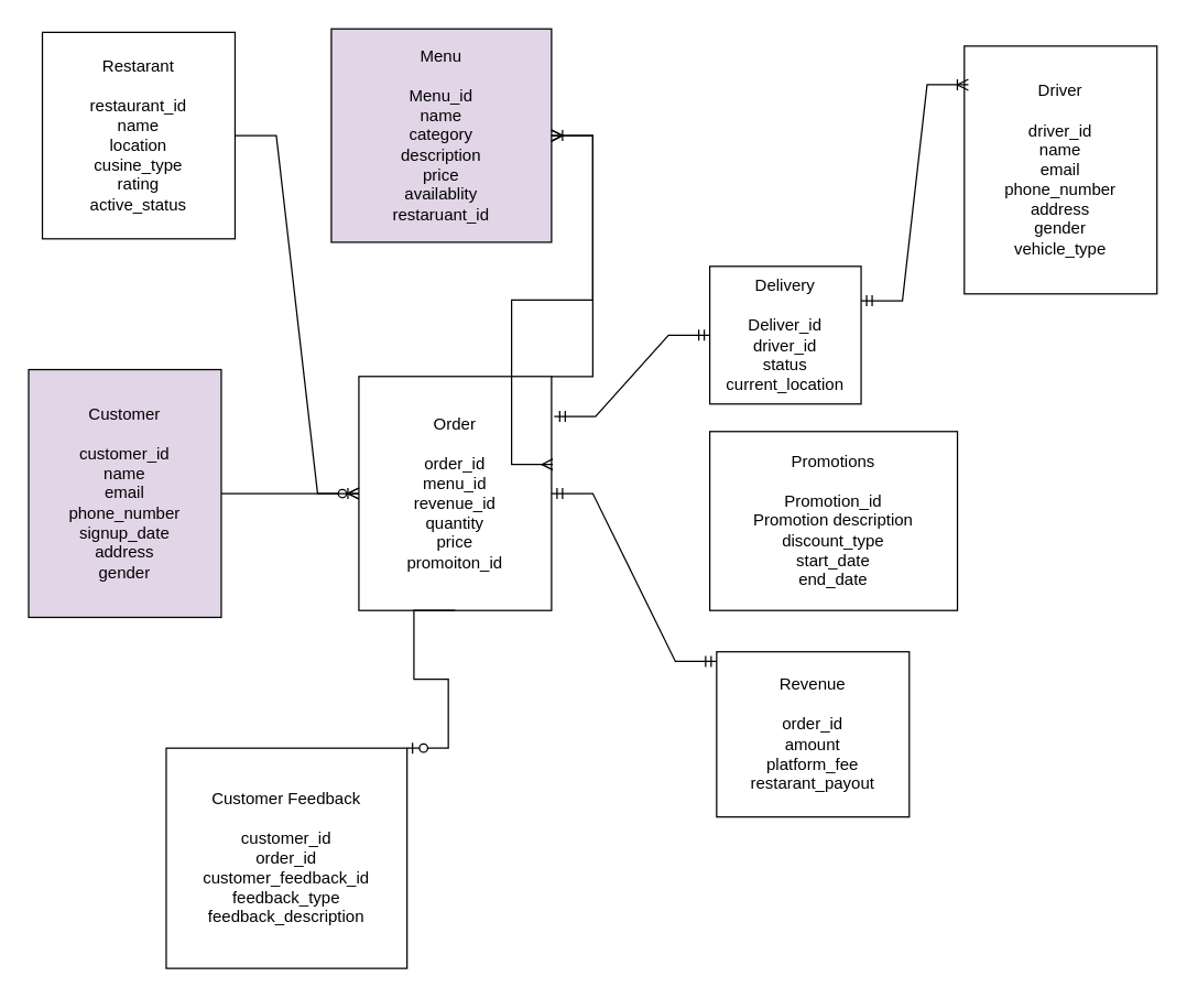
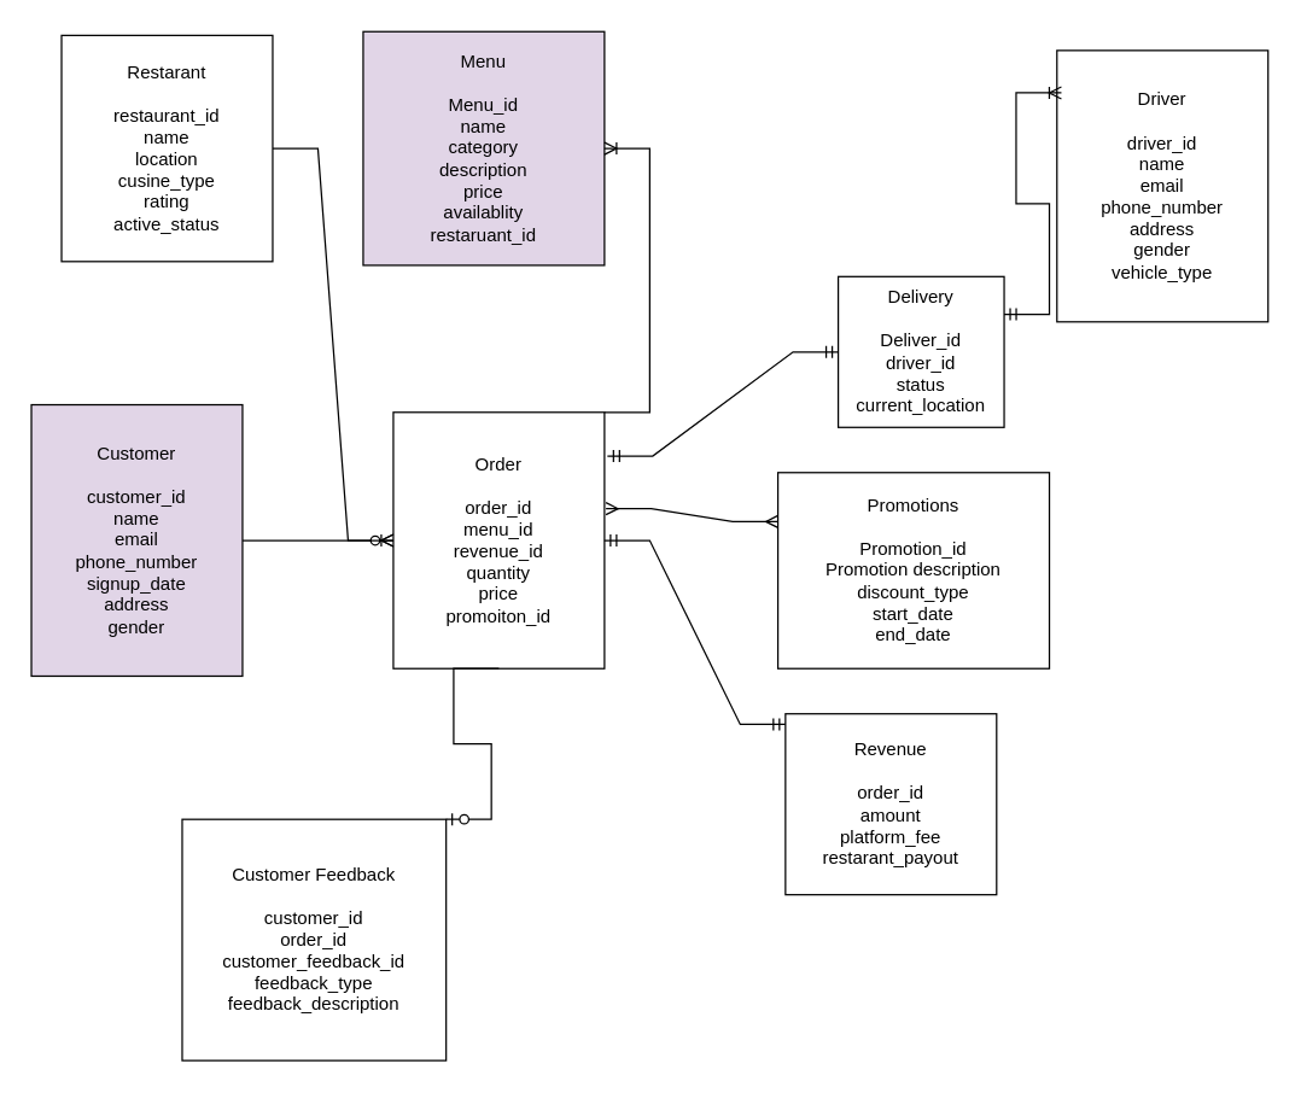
  <mxCell id="0" />
  <mxCell id="1" parent="0" />
  <mxCell id="2" value="Customer&lt;div&gt;&lt;br&gt;&lt;/div&gt;&lt;div&gt;customer_id&lt;/div&gt;&lt;div&gt;name&lt;/div&gt;&lt;div&gt;email&lt;/div&gt;&lt;div&gt;phone_number&lt;/div&gt;&lt;div&gt;signup_date&lt;/div&gt;&lt;div&gt;address&lt;/div&gt;&lt;div&gt;gender&lt;/div&gt;" style="rounded=0;whiteSpace=wrap;html=1;fillColor=#e1d5e7;" parent="1" vertex="1"><mxGeometry x="20" y="268" width="140" height="180" as="geometry" /></mxCell>
  <mxCell id="3" value="Order&lt;div&gt;&lt;br&gt;&lt;/div&gt;&lt;div&gt;order_id&lt;/div&gt;&lt;div&gt;menu_id&lt;/div&gt;&lt;div&gt;revenue_id&lt;/div&gt;&lt;div&gt;quantity&lt;/div&gt;&lt;div&gt;price&lt;/div&gt;&lt;div&gt;promoiton_id&lt;/div&gt;" style="rounded=0;whiteSpace=wrap;html=1;" parent="1" vertex="1"><mxGeometry x="260" y="273" width="140" height="170" as="geometry" /></mxCell>
  <mxCell id="4" value="Revenue&lt;div&gt;&lt;br&gt;&lt;div&gt;order_id&lt;/div&gt;&lt;div&gt;amount&lt;/div&gt;&lt;div&gt;platform_fee&lt;/div&gt;&lt;div&gt;restarant_payout&lt;/div&gt;&lt;/div&gt;" style="rounded=0;whiteSpace=wrap;html=1;" parent="1" vertex="1"><mxGeometry x="520" y="473" width="140" height="120" as="geometry" /></mxCell>
  <mxCell id="5" value="Menu&lt;div&gt;&lt;br&gt;&lt;/div&gt;&lt;div&gt;Menu_id&lt;/div&gt;&lt;div&gt;name&lt;/div&gt;&lt;div&gt;category&lt;/div&gt;&lt;div&gt;description&lt;/div&gt;&lt;div&gt;price&lt;/div&gt;&lt;div&gt;availablity&lt;/div&gt;&lt;div&gt;restaruant_id&lt;/div&gt;" style="rounded=0;whiteSpace=wrap;html=1;fillColor=#e1d5e7;" parent="1" vertex="1"><mxGeometry x="240" y="20.5" width="160" height="155" as="geometry" /></mxCell>
- <mxCell id="6" value="Delivery&lt;div&gt;&lt;br&gt;&lt;div&gt;Deliver_id&lt;/div&gt;&lt;div&gt;driver_id&lt;/div&gt;&lt;div&gt;status&lt;/div&gt;&lt;div&gt;current_location&lt;/div&gt;&lt;/div&gt;" style="rounded=0;whiteSpace=wrap;html=1;" parent="1" vertex="1"><mxGeometry x="515" y="193" width="110" height="100" as="geometry" /></mxCell>
+ <mxCell id="6" value="Delivery&lt;div&gt;&lt;br&gt;&lt;div&gt;Deliver_id&lt;/div&gt;&lt;div&gt;driver_id&lt;/div&gt;&lt;div&gt;status&lt;/div&gt;&lt;div&gt;current_location&lt;/div&gt;&lt;/div&gt;" style="rounded=0;whiteSpace=wrap;html=1;" parent="1" vertex="1"><mxGeometry x="555" y="183" width="110" height="100" as="geometry" /></mxCell>
  <mxCell id="7" value="Promotions&lt;div&gt;&lt;br&gt;&lt;/div&gt;&lt;div&gt;Promotion_id&lt;/div&gt;&lt;div&gt;Promotion description&lt;/div&gt;&lt;div&gt;discount_type&lt;/div&gt;&lt;div&gt;start_date&lt;/div&gt;&lt;div&gt;end_date&lt;/div&gt;" style="rounded=0;whiteSpace=wrap;html=1;" parent="1" vertex="1"><mxGeometry x="515" y="313" width="180" height="130" as="geometry" /></mxCell>
- <mxCell id="8" value="Restarant&lt;div&gt;&lt;br&gt;&lt;/div&gt;&lt;div&gt;restaurant_id&lt;/div&gt;&lt;div&gt;name&lt;/div&gt;&lt;div&gt;location&lt;/div&gt;&lt;div&gt;cusine_type&lt;/div&gt;&lt;div&gt;rating&lt;/div&gt;&lt;div&gt;active_status&lt;/div&gt;" style="rounded=0;whiteSpace=wrap;html=1;" parent="1" vertex="1"><mxGeometry x="30" y="23" width="140" height="150" as="geometry" /></mxCell>
+ <mxCell id="8" value="Restarant&lt;div&gt;&lt;br&gt;&lt;/div&gt;&lt;div&gt;restaurant_id&lt;/div&gt;&lt;div&gt;name&lt;/div&gt;&lt;div&gt;location&lt;/div&gt;&lt;div&gt;cusine_type&lt;/div&gt;&lt;div&gt;rating&lt;/div&gt;&lt;div&gt;active_status&lt;/div&gt;" style="rounded=0;whiteSpace=wrap;html=1;" parent="1" vertex="1"><mxGeometry x="40" y="23" width="140" height="150" as="geometry" /></mxCell>
  <mxCell id="9" value="" style="edgeStyle=entityRelationEdgeStyle;fontSize=12;html=1;endArrow=ERzeroToMany;endFill=1;rounded=0;exitX=1;exitY=0.5;exitDx=0;exitDy=0;" parent="1" source="8" target="3" edge="1"><mxGeometry width="100" height="100" relative="1" as="geometry"><mxPoint x="120" y="113" as="sourcePoint" /><mxPoint x="130" y="373" as="targetPoint" /></mxGeometry></mxCell>
  <mxCell id="10" value="" style="edgeStyle=entityRelationEdgeStyle;fontSize=12;html=1;endArrow=ERoneToMany;rounded=0;exitX=1;exitY=0.5;exitDx=0;exitDy=0;entryX=0;entryY=0.5;entryDx=0;entryDy=0;" parent="1" source="2" target="3" edge="1"><mxGeometry width="100" height="100" relative="1" as="geometry"><mxPoint x="360" y="343" as="sourcePoint" /><mxPoint x="460" y="243" as="targetPoint" /></mxGeometry></mxCell>
  <mxCell id="11" value="" style="edgeStyle=entityRelationEdgeStyle;fontSize=12;html=1;endArrow=ERoneToMany;rounded=0;entryX=1;entryY=0.5;entryDx=0;entryDy=0;" parent="1" target="5" edge="1"><mxGeometry width="100" height="100" relative="1" as="geometry"><mxPoint x="400" y="273" as="sourcePoint" /><mxPoint x="450" y="93" as="targetPoint" /></mxGeometry></mxCell>
  <mxCell id="12" value="Customer Feedback&lt;div&gt;&lt;br&gt;&lt;div&gt;customer_id&lt;/div&gt;&lt;div&gt;order_id&lt;/div&gt;&lt;div&gt;customer_feedback_id&lt;/div&gt;&lt;div&gt;&lt;span style=&quot;background-color: transparent; color: light-dark(rgb(0, 0, 0), rgb(255, 255, 255));&quot;&gt;feedback_type&lt;/span&gt;&lt;/div&gt;&lt;div&gt;&lt;span style=&quot;background-color: transparent; color: light-dark(rgb(0, 0, 0), rgb(255, 255, 255));&quot;&gt;feedback_description&lt;/span&gt;&lt;/div&gt;&lt;/div&gt;" style="whiteSpace=wrap;html=1;" parent="1" vertex="1"><mxGeometry x="120" y="543" width="175" height="160" as="geometry" /></mxCell>
  <mxCell id="13" value="" style="edgeStyle=entityRelationEdgeStyle;fontSize=12;html=1;endArrow=ERmandOne;startArrow=ERmandOne;rounded=0;exitX=1.014;exitY=0.171;exitDx=0;exitDy=0;exitPerimeter=0;" parent="1" source="3" target="6" edge="1"><mxGeometry width="100" height="100" relative="1" as="geometry"><mxPoint x="415" y="313" as="sourcePoint" /><mxPoint x="515" y="213" as="targetPoint" /></mxGeometry></mxCell>
- <mxCell id="14" value="" style="edgeStyle=entityRelationEdgeStyle;fontSize=12;html=1;endArrow=ERmany;startArrow=ERmany;rounded=0;exitX=1.007;exitY=0.376;exitDx=0;exitDy=0;exitPerimeter=0;" parent="1" source="3" target="5" edge="1"><mxGeometry width="100" height="100" relative="1" as="geometry"><mxPoint x="460" y="448" as="sourcePoint" /><mxPoint x="560" y="348" as="targetPoint" /></mxGeometry></mxCell>
+ <mxCell id="14" value="" style="edgeStyle=entityRelationEdgeStyle;fontSize=12;html=1;endArrow=ERmany;startArrow=ERmany;rounded=0;exitX=1.007;exitY=0.376;exitDx=0;exitDy=0;exitPerimeter=0;entryX=0;entryY=0.25;entryDx=0;entryDy=0;" parent="1" source="3" target="7" edge="1"><mxGeometry width="100" height="100" relative="1" as="geometry"><mxPoint x="460" y="448" as="sourcePoint" /><mxPoint x="560" y="348" as="targetPoint" /></mxGeometry></mxCell>
  <mxCell id="15" value="Driver&lt;br&gt;&lt;div&gt;&lt;br&gt;&lt;/div&gt;&lt;div&gt;driver_id&lt;/div&gt;&lt;div&gt;name&lt;/div&gt;&lt;div&gt;email&lt;/div&gt;&lt;div&gt;phone_number&lt;/div&gt;&lt;div&gt;address&lt;/div&gt;&lt;div&gt;gender&lt;/div&gt;&lt;div&gt;vehicle_type&lt;/div&gt;" style="rounded=0;whiteSpace=wrap;html=1;" parent="1" vertex="1"><mxGeometry x="700" y="33" width="140" height="180" as="geometry" /></mxCell>
  <mxCell id="16" value="" style="edgeStyle=entityRelationEdgeStyle;fontSize=12;html=1;endArrow=ERoneToMany;startArrow=ERmandOne;rounded=0;exitX=1;exitY=0.25;exitDx=0;exitDy=0;entryX=0.021;entryY=0.156;entryDx=0;entryDy=0;entryPerimeter=0;" parent="1" source="6" target="15" edge="1"><mxGeometry width="100" height="100" relative="1" as="geometry"><mxPoint x="580" y="163" as="sourcePoint" /><mxPoint x="680" y="63" as="targetPoint" /></mxGeometry></mxCell>
  <mxCell id="17" value="" style="edgeStyle=entityRelationEdgeStyle;fontSize=12;html=1;endArrow=ERmandOne;startArrow=ERmandOne;rounded=0;entryX=0;entryY=0.058;entryDx=0;entryDy=0;entryPerimeter=0;" parent="1" source="3" target="4" edge="1"><mxGeometry width="100" height="100" relative="1" as="geometry"><mxPoint x="390" y="573" as="sourcePoint" /><mxPoint x="490" y="473" as="targetPoint" /></mxGeometry></mxCell>
  <mxCell id="18" value="" style="edgeStyle=entityRelationEdgeStyle;fontSize=12;html=1;endArrow=ERzeroToOne;endFill=1;rounded=0;exitX=0.5;exitY=1;exitDx=0;exitDy=0;entryX=1;entryY=0;entryDx=0;entryDy=0;" parent="1" source="3" target="12" edge="1"><mxGeometry width="100" height="100" relative="1" as="geometry"><mxPoint x="320" y="603" as="sourcePoint" /><mxPoint x="420" y="503" as="targetPoint" /></mxGeometry></mxCell>
